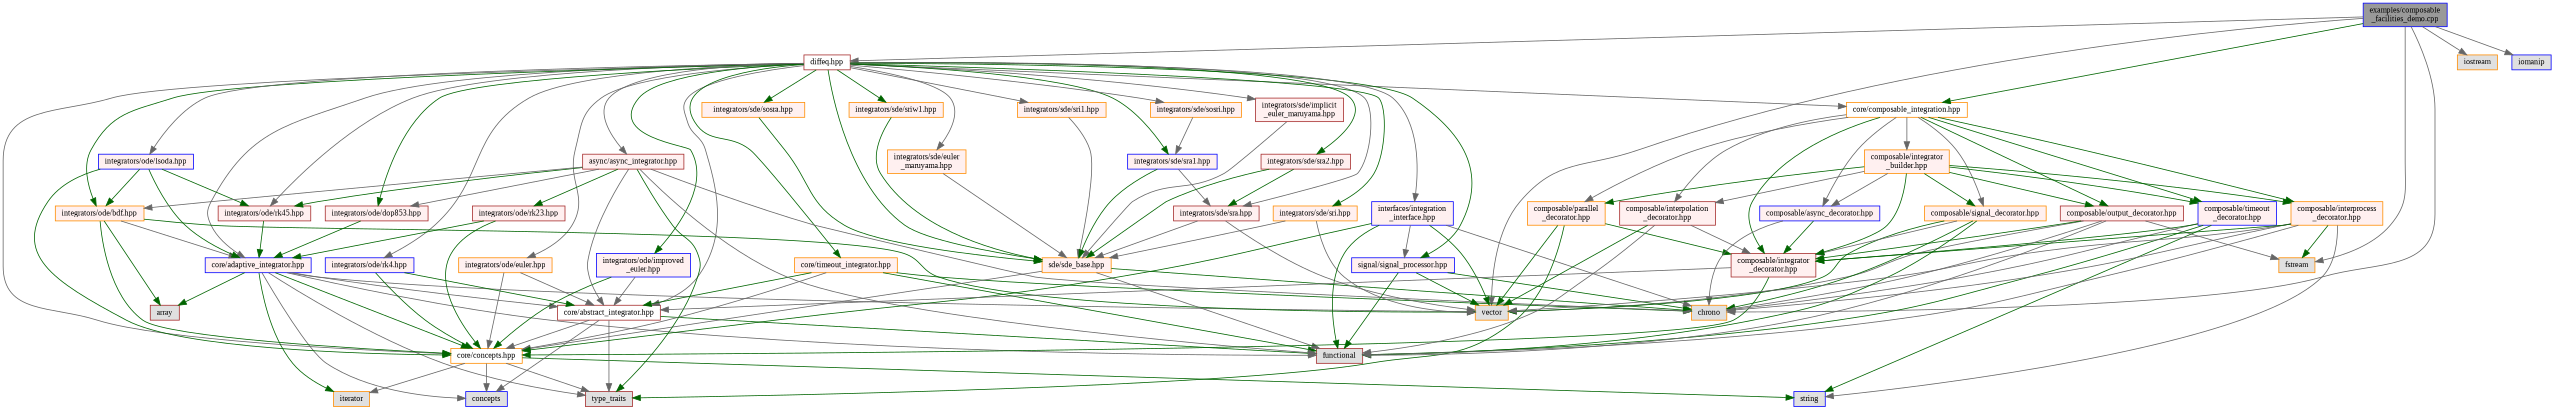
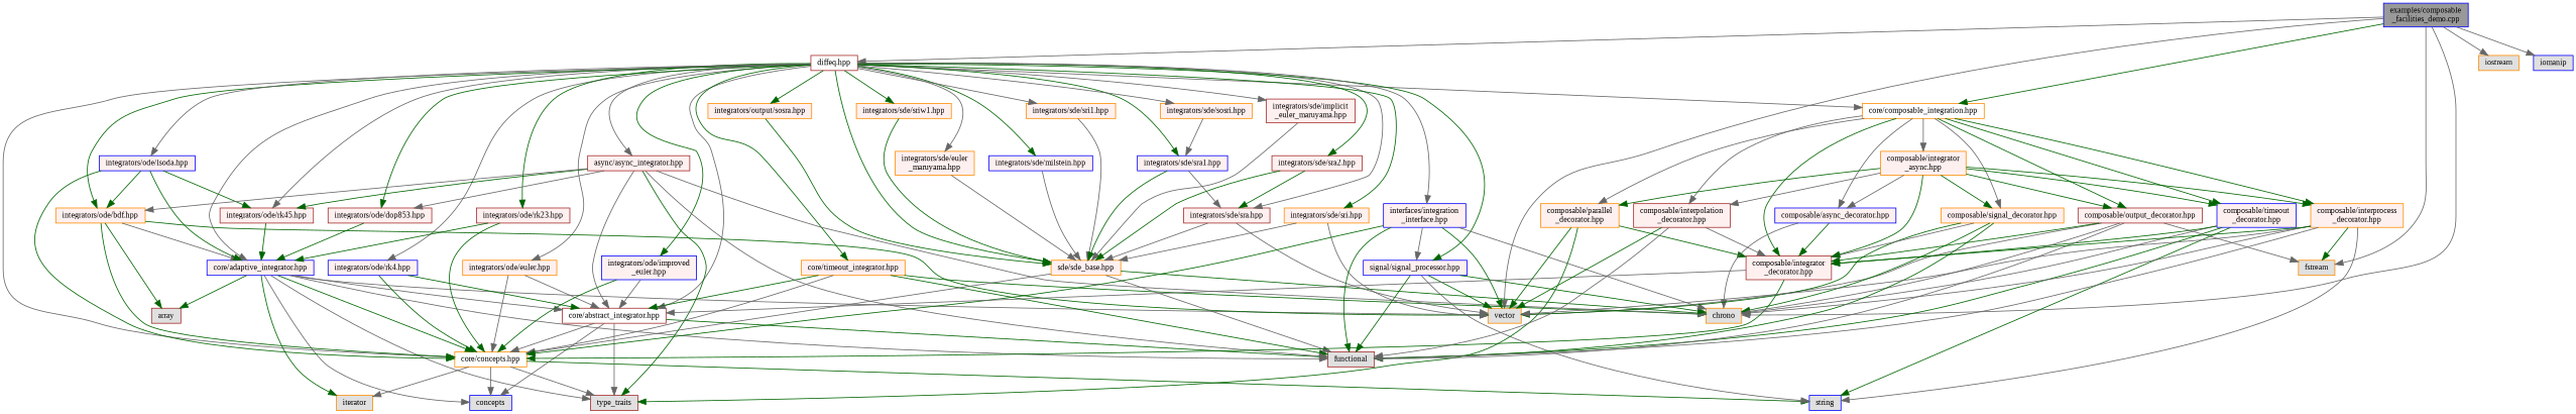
  digraph {
    fontname="Liberation Serif"
    node [color=darkorange fillcolor="#FFF0F0" fontname="Liberation Serif" fontsize=10 shape=box style=filled]
    edge [color=gray40 fontname="Liberation Serif" fontsize=10 labelfontname=Helvetica labelfontsize=10 style=solid]
    n1 [color=blue fillcolor=grey60 fontcolor=black height=0.2 label="examples/composable\l_facilities_demo.cpp" width=0.4]
    n2 [color=brown fillcolor=white height=0.2 label="diffeq.hpp" width=0.4]
    n3 [fillcolor="#E0E0E0" height=0.2 label=vector width=0.4]
    n4 [fillcolor="#E0E0E0" height=0.2 label=chrono width=0.4]
    n5 [fillcolor=white height=0.2 label="core/composable_integration.hpp" width=0.4]
    n6 [fillcolor="#E0E0E0" height=0.2 label=fstream width=0.4]
    n7 [fillcolor="#E0E0E0" height=0.2 label=iostream width=0.4]
    n8 [color=blue fillcolor="#E0E0E0" height=0.2 label=iomanip width=0.4]
    n9 [fillcolor=white height=0.2 label="core/concepts.hpp" width=0.4]
    n10 [color=brown fillcolor=white height=0.2 label="core/abstract_integrator.hpp" width=0.4]
    n11 [color=blue height=0.2 label="core/adaptive_integrator.hpp" width=0.4]
    n12 [height=0.2 label="core/timeout_integrator.hpp" width=0.4]
    n13 [height=0.2 label="integrators/ode/euler.hpp" width=0.4]
    n14 [color=blue height=0.2 label="integrators/ode/improved\l_euler.hpp" width=0.4]
    n15 [color=blue height=0.2 label="integrators/ode/rk4.hpp" width=0.4]
    n16 [color=brown height=0.2 label="integrators/ode/rk23.hpp" width=0.4]
    n17 [color=brown height=0.2 label="integrators/ode/rk45.hpp" width=0.4]
    n18 [color=brown height=0.2 label="integrators/ode/dop853.hpp" width=0.4]
    n19 [height=0.2 label="integrators/ode/bdf.hpp" width=0.4]
    n20 [color=blue height=0.2 label="integrators/ode/lsoda.hpp" width=0.4]
    n21 [height=0.2 label="sde/sde_base.hpp" width=0.4]
    n22 [height=0.2 label="integrators/sde/euler\l_maruyama.hpp" width=0.4]
+   n23 [color=blue height=0.2 label="integrators/sde/milstein.hpp" width=0.4]
    n24 [height=0.2 label="integrators/sde/sri1.hpp" width=0.4]
    n25 [color=brown height=0.2 label="integrators/sde/implicit\l_euler_maruyama.hpp" width=0.4]
    n26 [color=brown height=0.2 label="integrators/sde/sra.hpp" width=0.4]
    n27 [color=blue height=0.2 label="integrators/sde/sra1.hpp" width=0.4]
    n28 [color=brown height=0.2 label="integrators/sde/sra2.hpp" width=0.4]
-   n29 [height=0.2 label="integrators/sde/sosra.hpp" width=0.4]
+   n29 [height=0.2 label="integrators/output/sosra.hpp" width=0.4]
    n30 [height=0.2 label="integrators/sde/sri.hpp" width=0.4]
    n31 [height=0.2 label="integrators/sde/sriw1.hpp" width=0.4]
    n32 [height=0.2 label="integrators/sde/sosri.hpp" width=0.4]
    n33 [color=brown height=0.2 label="async/async_integrator.hpp" width=0.4]
    n34 [color=blue height=0.2 label="signal/signal_processor.hpp" width=0.4]
    n35 [color=blue height=0.2 label="interfaces/integration\l_interface.hpp" width=0.4]
    n36 [color=brown height=0.2 label="composable/integrator\l_decorator.hpp" width=0.4]
    n37 [color=blue height=0.2 label="composable/timeout\l_decorator.hpp" width=0.4]
    n38 [height=0.2 label="composable/parallel\l_decorator.hpp" width=0.4]
    n39 [color=blue height=0.2 label="composable/async_decorator.hpp" width=0.4]
    n40 [color=brown height=0.2 label="composable/output_decorator.hpp" width=0.4]
    n41 [height=0.2 label="composable/signal_decorator.hpp" width=0.4]
    n42 [color=brown height=0.2 label="composable/interpolation\l_decorator.hpp" width=0.4]
    n43 [height=0.2 label="composable/interprocess\l_decorator.hpp" width=0.4]
-   n44 [height=0.2 label="composable/integrator\l_builder.hpp" width=0.4]
+   n44 [height=0.2 label="composable/integrator\l_async.hpp" width=0.4]
    n45 [color=blue fillcolor="#E0E0E0" height=0.2 label=concepts width=0.4]
    n46 [color=brown fillcolor="#E0E0E0" height=0.2 label=type_traits width=0.4]
    n47 [fillcolor="#E0E0E0" height=0.2 label=iterator width=0.4]
    n48 [color=blue fillcolor="#E0E0E0" height=0.2 label=string width=0.4]
    n49 [color=brown fillcolor="#E0E0E0" height=0.2 label=functional width=0.4]
    n50 [color=brown fillcolor="#E0E0E0" height=0.2 label=array width=0.4]
    n1 -> n2
    n1 -> n3
    n1 -> n4
    n1 -> n5 [color=darkgreen]
    n1 -> n6
    n1 -> n7
    n1 -> n8
    n2 -> n5
    n2 -> n9
    n2 -> n10
    n2 -> n11
    n2 -> n12 [color=darkgreen]
    n2 -> n13
    n2 -> n14 [color=darkgreen]
    n2 -> n15
-   n33 -> n16 [color=darkgreen]
+   n2 -> n16 [color=darkgreen]
    n2 -> n17
    n2 -> n18 [color=darkgreen]
    n2 -> n19 [color=darkgreen]
    n2 -> n20
    n2 -> n21 [color=darkgreen]
    n2 -> n22
+   n2 -> n23 [color=darkgreen]
    n2 -> n24
    n2 -> n25
    n2 -> n26
    n2 -> n27 [color=darkgreen]
    n2 -> n28 [color=darkgreen]
    n2 -> n29 [color=darkgreen]
    n2 -> n30 [color=darkgreen]
    n2 -> n31 [color=darkgreen]
    n2 -> n32
    n2 -> n33
    n2 -> n34 [color=darkgreen]
    n2 -> n35
    n5 -> n36 [color=darkgreen]
    n5 -> n37 [color=darkgreen]
    n5 -> n38
    n5 -> n39
    n5 -> n40 [color=darkgreen]
    n5 -> n41
    n5 -> n42
    n5 -> n43 [color=darkgreen]
    n5 -> n44
    n9 -> n45
    n9 -> n46
    n9 -> n47
    n9 -> n48 [color=darkgreen]
    n10 -> n9
    n10 -> n45
    n10 -> n46
    n10 -> n49 [color=darkgreen]
    n11 -> n3
    n11 -> n9 [color=darkgreen]
    n11 -> n10
    n11 -> n45
    n11 -> n46
    n11 -> n47 [color=darkgreen]
    n11 -> n49
    n11 -> n50 [color=darkgreen]
    n12 -> n4 [color=darkgreen]
    n12 -> n9
    n12 -> n10 [color=darkgreen]
    n12 -> n49 [color=darkgreen]
    n13 -> n9
    n13 -> n10
    n14 -> n9 [color=darkgreen]
    n14 -> n10
    n15 -> n9 [color=darkgreen]
    n15 -> n10 [color=darkgreen]
    n16 -> n9 [color=darkgreen]
    n16 -> n11 [color=darkgreen]
    n17 -> n11 [color=darkgreen]
    n18 -> n11 [color=darkgreen]
    n19 -> n3 [color=darkgreen]
    n19 -> n9 [color=darkgreen]
    n19 -> n11
    n19 -> n50 [color=darkgreen]
    n20 -> n9 [color=darkgreen]
    n20 -> n11 [color=darkgreen]
    n20 -> n17 [color=darkgreen]
    n20 -> n19 [color=darkgreen]
    n21 -> n4 [color=darkgreen]
    n21 -> n9
    n21 -> n49
    n22 -> n21
+   n23 -> n21
    n24 -> n21
    n25 -> n21
    n26 -> n3
    n26 -> n21
    n27 -> n21 [color=darkgreen]
    n27 -> n26
    n28 -> n21 [color=darkgreen]
    n28 -> n26 [color=darkgreen]
    n29 -> n21 [color=darkgreen]
    n30 -> n3
    n30 -> n21
    n31 -> n21 [color=darkgreen]
    n32 -> n27
    n33 -> n4
    n33 -> n10
    n33 -> n17 [color=darkgreen]
    n33 -> n18
    n33 -> n19
    n33 -> n46 [color=darkgreen]
    n33 -> n49
    n34 -> n3 [color=darkgreen]
    n34 -> n4 [color=darkgreen]
+   n34 -> n48
    n34 -> n49 [color=darkgreen]
    n35 -> n3 [color=darkgreen]
    n35 -> n4
    n35 -> n9 [color=darkgreen]
    n35 -> n34
    n35 -> n49 [color=darkgreen]
    n36 -> n9 [color=darkgreen]
    n36 -> n10
    n37 -> n4
    n37 -> n36 [color=darkgreen]
    n37 -> n48 [color=darkgreen]
    n37 -> n49 [color=darkgreen]
    n38 -> n3 [color=darkgreen]
    n38 -> n36 [color=darkgreen]
    n38 -> n46 [color=darkgreen]
    n39 -> n4
    n39 -> n36 [color=darkgreen]
    n40 -> n3
    n40 -> n4
    n40 -> n6
    n40 -> n36 [color=darkgreen]
    n40 -> n49
    n41 -> n3 [color=darkgreen]
    n41 -> n4 [color=darkgreen]
    n41 -> n36
    n41 -> n49 [color=darkgreen]
    n42 -> n3 [color=darkgreen]
    n42 -> n36
    n42 -> n49
    n43 -> n3
    n43 -> n4
    n43 -> n6 [color=darkgreen]
    n43 -> n36 [color=darkgreen]
    n43 -> n48
    n43 -> n49
    n44 -> n36 [color=darkgreen]
    n44 -> n37 [color=darkgreen]
    n44 -> n38 [color=darkgreen]
    n44 -> n39
    n44 -> n40 [color=darkgreen]
    n44 -> n41 [color=darkgreen]
    n44 -> n42
    n44 -> n43 [color=darkgreen]
  }
